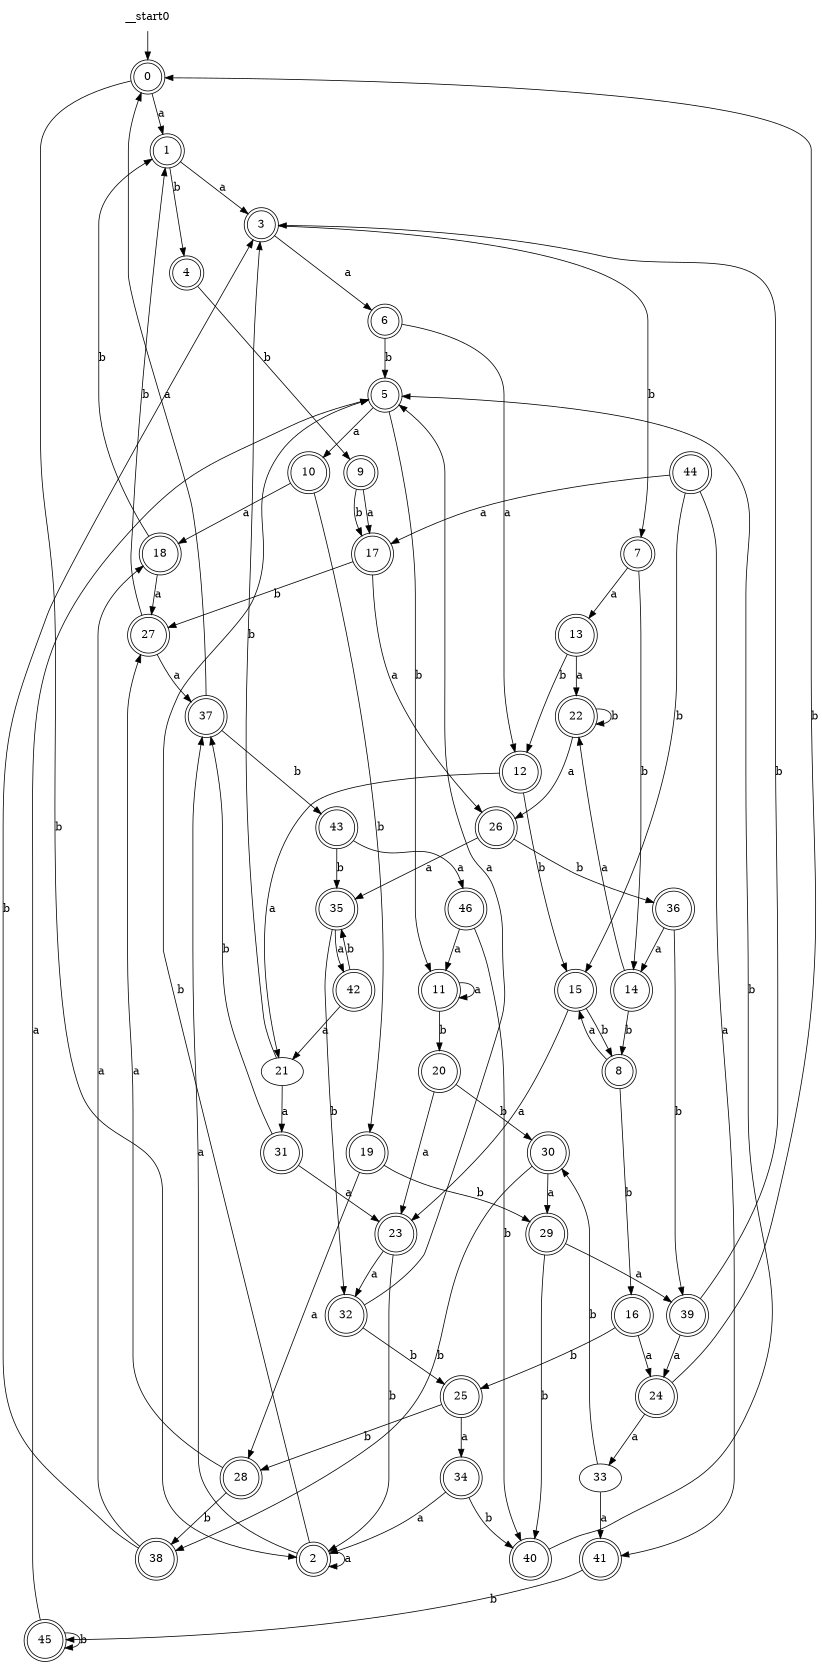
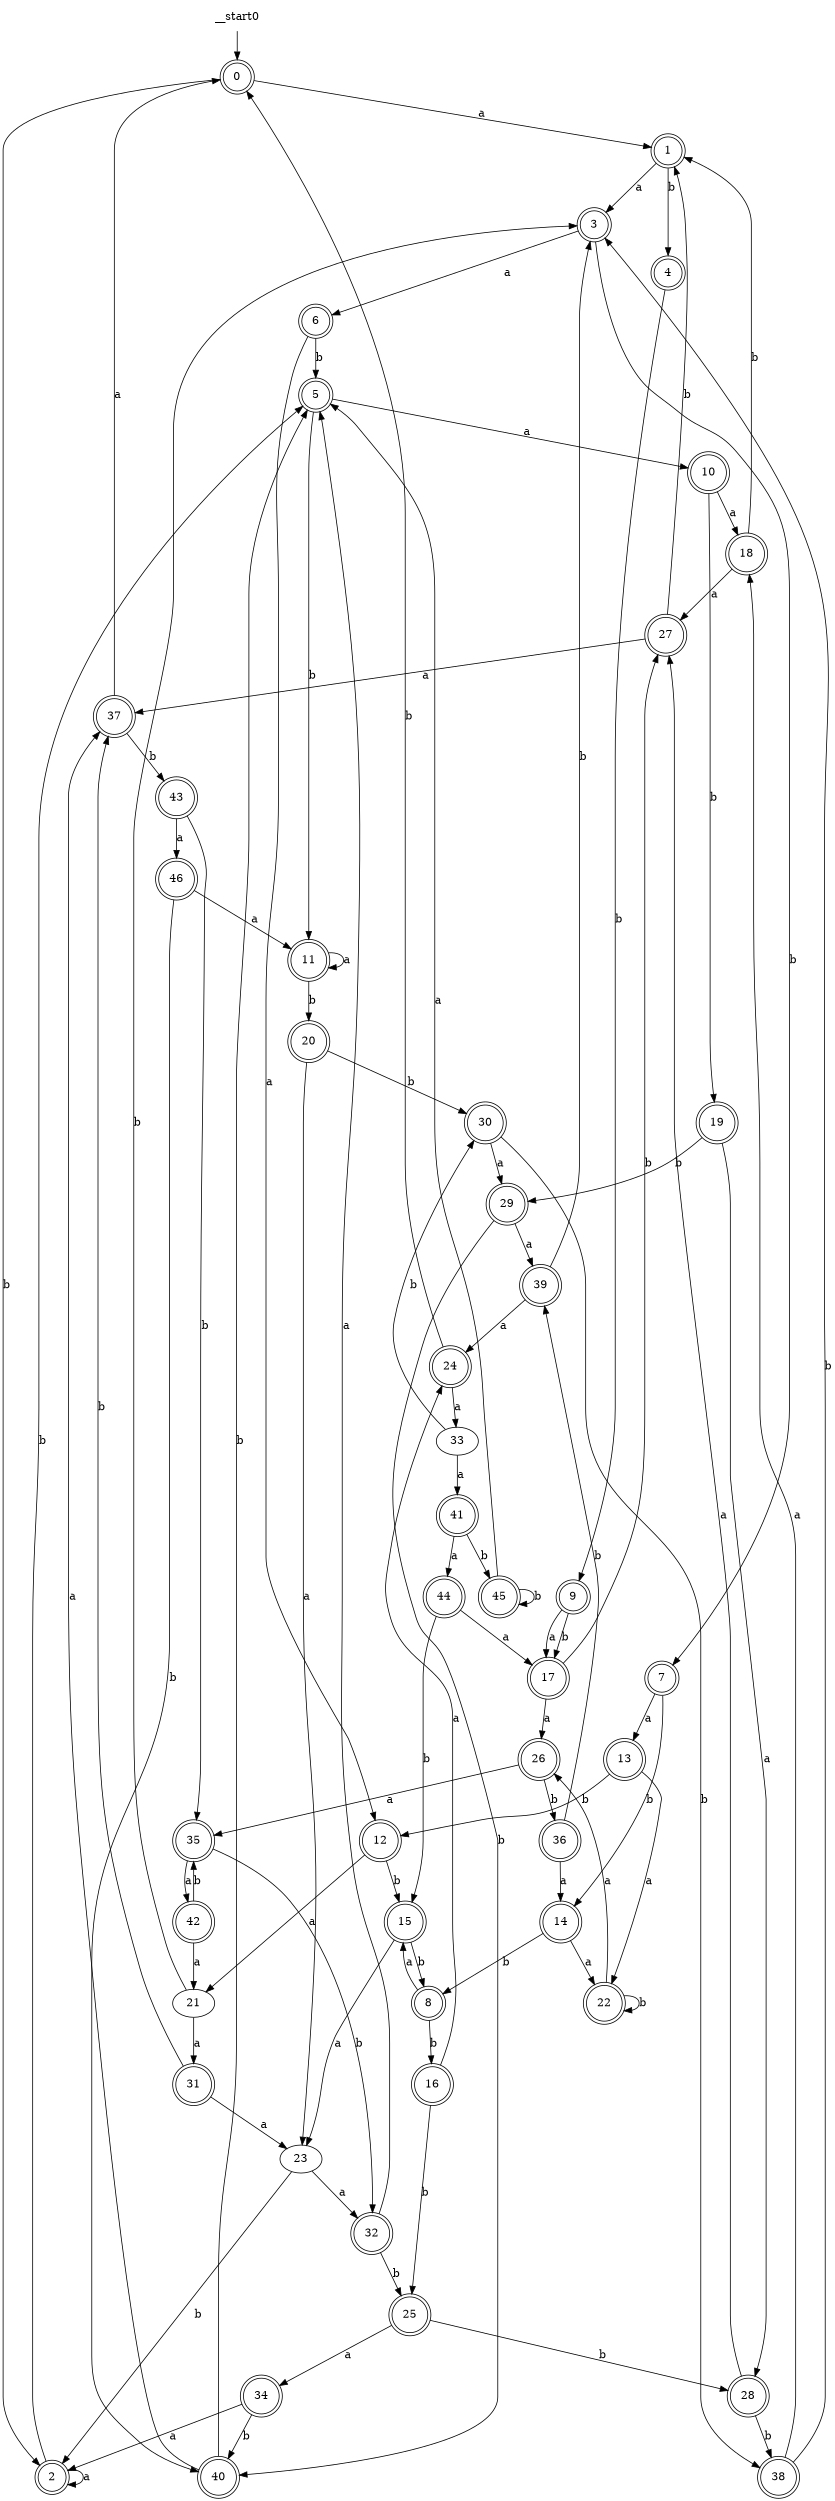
  digraph {
    node [shape=doublecircle]
    __start0 [shape=none]
    0
    1
    2
    3
    4
    5
    6
    7
    9
    10
    11
    12
    13
    14
    8
    15
    16
    17
    18
    19
    20
    21 [shape=""]
    22
-   23
+   23 [shape=ellipse]
    24
    25
    26
    27
    28
    29
    30
    31
    32
    33 [shape=""]
    34
    35
    36
    37
    38
    39
    40
    41
    42
    43
    44
    45
    46
    __start0 -> 0
    0 -> 1 [label=a]
    0 -> 2 [label=b]
    1 -> 3 [label=a]
    1 -> 4 [label=b]
    2 -> 2 [label=a]
    2 -> 5 [label=b]
    3 -> 6 [label=a]
    3 -> 7 [label=b]
    4 -> 9 [label=b]
    5 -> 10 [label=a]
    5 -> 11 [label=b]
    6 -> 5 [label=b]
    6 -> 12 [label=a]
    7 -> 13 [label=a]
    7 -> 14 [label=b]
    9 -> 17 [label=a]
    9 -> 17 [label=b]
    10 -> 18 [label=a]
    10 -> 19 [label=b]
    11 -> 11 [label=a]
    11 -> 20 [label=b]
    12 -> 15 [label=b]
    12 -> 21 [label=a]
    13 -> 12 [label=b]
    13 -> 22 [label=a]
    14 -> 8 [label=b]
    14 -> 22 [label=a]
    8 -> 15 [label=a]
    8 -> 16 [label=b]
    15 -> 8 [label=b]
    15 -> 23 [label=a]
    16 -> 24 [label=a]
    16 -> 25 [label=b]
    17 -> 26 [label=a]
    17 -> 27 [label=b]
    18 -> 1 [label=b]
    18 -> 27 [label=a]
    19 -> 28 [label=a]
    19 -> 29 [label=b]
    20 -> 23 [label=a]
    20 -> 30 [label=b]
    21 -> 3 [label=b]
    21 -> 31 [label=a]
    22 -> 22 [label=b]
    22 -> 26 [label=a]
    23 -> 2 [label=b]
    23 -> 32 [label=a]
    24 -> 0 [label=b]
    24 -> 33 [label=a]
    25 -> 28 [label=b]
    25 -> 34 [label=a]
    26 -> 35 [label=a]
    26 -> 36 [label=b]
    27 -> 1 [label=b]
    27 -> 37 [label=a]
    28 -> 27 [label=a]
    28 -> 38 [label=b]
    29 -> 39 [label=a]
    29 -> 40 [label=b]
    30 -> 29 [label=a]
    30 -> 38 [label=b]
    31 -> 23 [label=a]
    31 -> 37 [label=b]
    32 -> 5 [label=a]
    32 -> 25 [label=b]
    33 -> 30 [label=b]
    33 -> 41 [label=a]
    34 -> 2 [label=a]
    34 -> 40 [label=b]
    35 -> 32 [label=b]
    35 -> 42 [label=a]
    36 -> 14 [label=a]
    36 -> 39 [label=b]
    37 -> 0 [label=a]
    37 -> 43 [label=b]
    38 -> 3 [label=b]
    38 -> 18 [label=a]
    39 -> 3 [label=b]
    39 -> 24 [label=a]
    40 -> 5 [label=b]
-   2 -> 37 [label=a]
-   44 -> 41 [label=a]
+   40 -> 37 [label=a]
+   41 -> 44 [label=a]
    41 -> 45 [label=b]
    42 -> 21 [label=a]
    42 -> 35 [label=b]
    43 -> 35 [label=b]
    43 -> 46 [label=a]
    44 -> 15 [label=b]
    44 -> 17 [label=a]
    45 -> 5 [label=a]
    45 -> 45 [label=b]
    46 -> 11 [label=a]
    46 -> 40 [label=b]
  }
